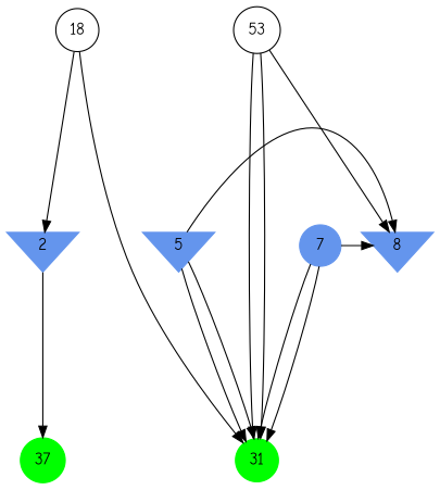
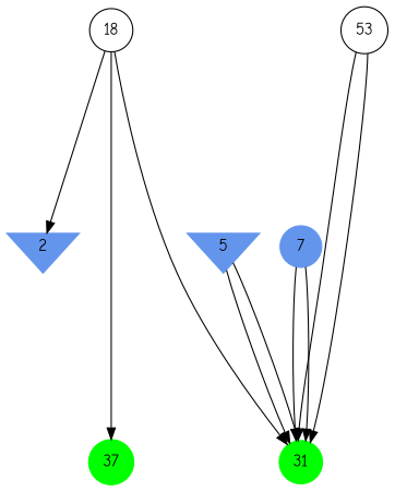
  digraph {
    fontname="Comic Neue"
    ranksep=2.0
    node [color=cornflowerblue fontname="Comic Neue" shape=circle style=filled]
    edge [fontname="Comic Neue"]
    2 [shape=invtriangle]
    5 [shape=invtriangle]
    7
-   8 [shape=invtriangle]
    n5 [color=black label=53 style=""]
    18 [color=black style=""]
    n7 [color=green label=37]
    31 [color=green]
    subgraph sub_1 {
      rank=same
      2
      5
      7
-     8
    }
    subgraph sub_2 {
      rank=same
      n5
      18
    }
    subgraph sub_3 {
      rank=same
      n7
      31
    }
-   5 -> 8
    5 -> 31
    5 -> 31
-   7 -> 8
    7 -> 31
    7 -> 31
-   n5 -> 8
    n5 -> 31
    n5 -> 31
    18 -> 2
-   2 -> n7
+   18 -> n7
    18 -> 31
  }
